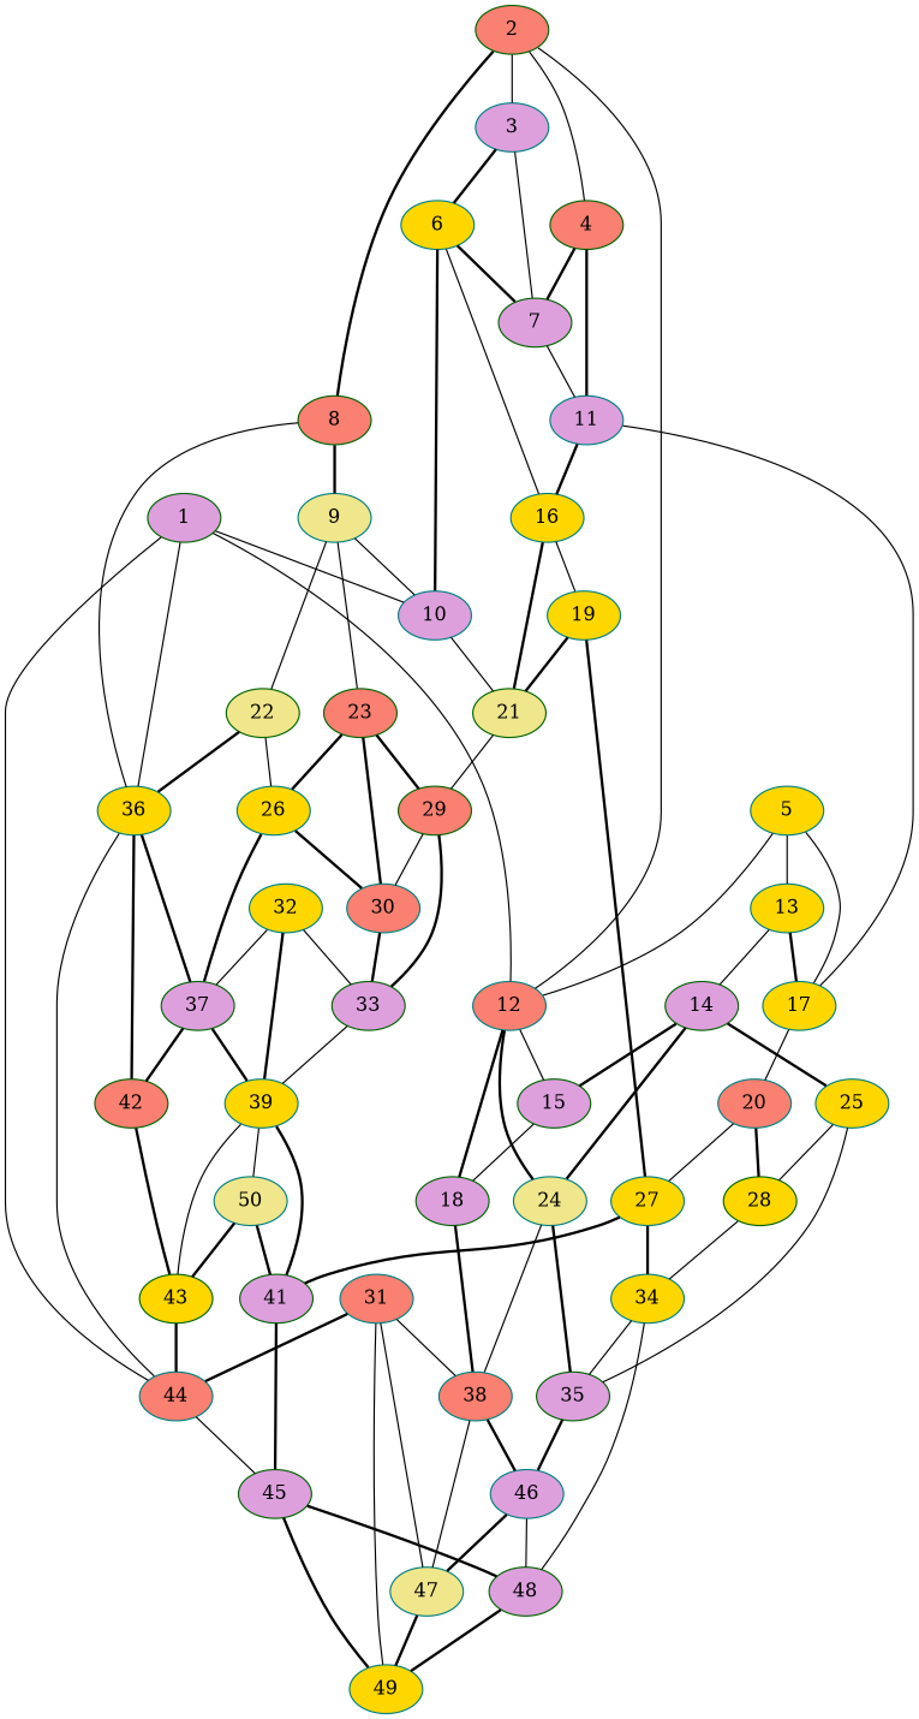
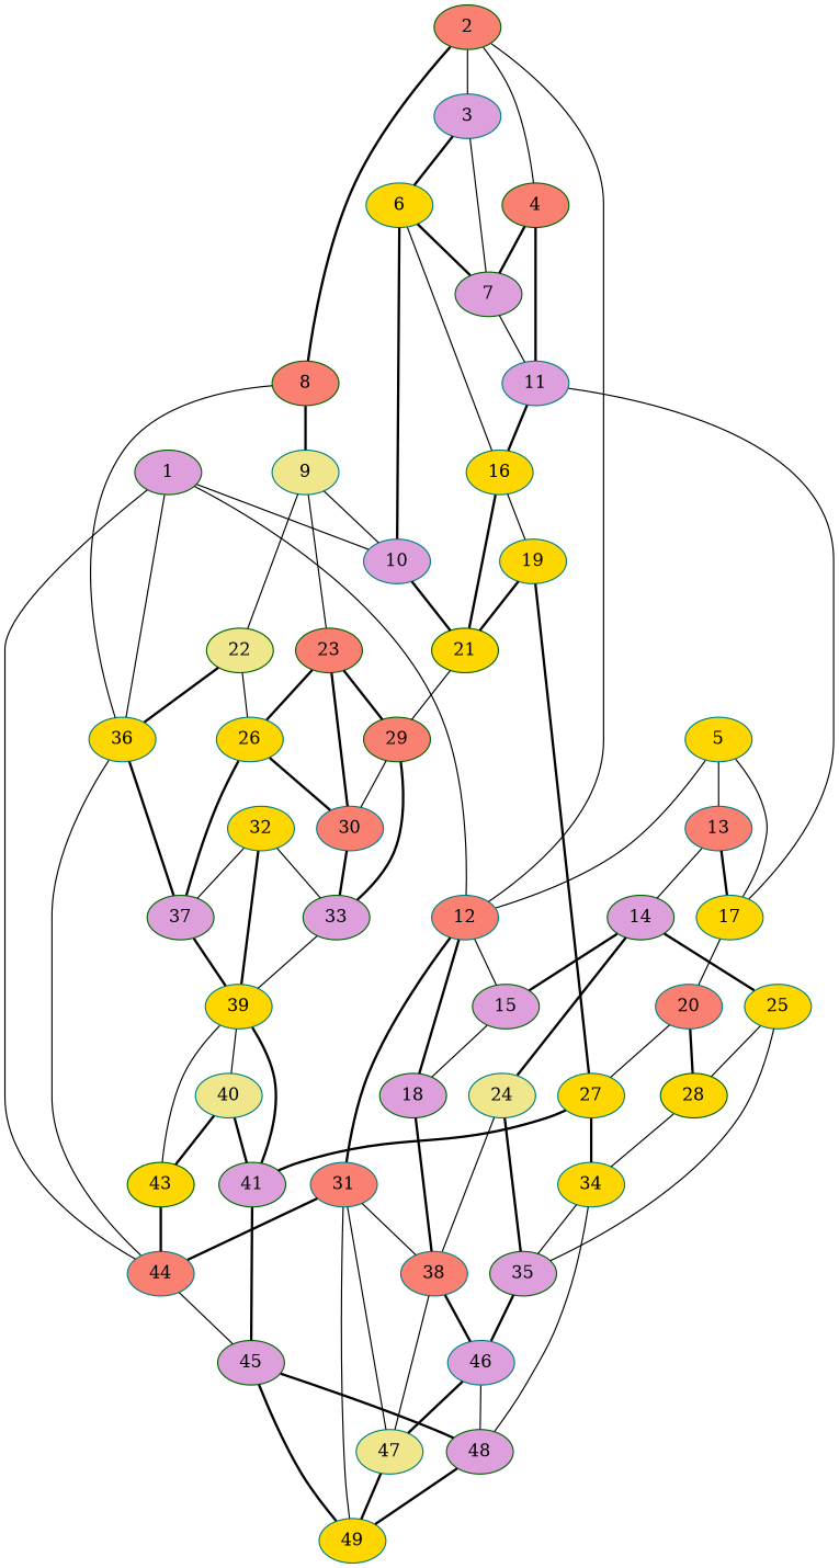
  graph {
    node [color=teal fillcolor=plum style=filled]
    edge [style=bold weight=1.0]
    1 [color=darkgreen]
    12 [fillcolor=salmon]
    36 [fillcolor=gold]
    44 [fillcolor=salmon]
    10
    8 [color=darkgreen fillcolor=salmon]
    9 [fillcolor=khaki]
    15 [color=darkgreen]
    18 [color=darkgreen]
    31 [fillcolor=salmon]
    37 [color=darkgreen]
-   42 [color=darkgreen fillcolor=salmon]
    45 [color=darkgreen]
    2 [color=darkgreen fillcolor=salmon]
    3
    4 [color=darkgreen fillcolor=salmon]
    6 [fillcolor=gold]
    7 [color=darkgreen]
    11
    16 [fillcolor=gold]
    17 [fillcolor=gold]
    5 [fillcolor=gold]
-   13 [fillcolor=gold]
+   13 [fillcolor=salmon]
    14 [color=darkgreen]
    20 [fillcolor=salmon]
-   21 [color=darkgreen fillcolor=khaki]
+   21 [color=darkgreen fillcolor=gold]
    19 [fillcolor=gold]
    22 [color=darkgreen fillcolor=khaki]
    23 [color=darkgreen fillcolor=salmon]
    26 [fillcolor=gold]
    29 [color=darkgreen fillcolor=salmon]
    30 [fillcolor=salmon]
    38 [fillcolor=salmon]
    47 [fillcolor=khaki]
    49 [fillcolor=gold]
    24 [fillcolor=khaki]
    25 [fillcolor=gold]
    35 [color=darkgreen]
    28 [color=darkgreen fillcolor=gold]
    27 [fillcolor=gold]
    46
    34 [fillcolor=gold]
    41 [color=darkgreen]
    33 [color=darkgreen]
    39 [fillcolor=gold]
    48 [color=darkgreen]
    32 [fillcolor=gold]
-   40 [fillcolor=khaki label=50]
+   40 [fillcolor=khaki]
    43 [color=darkgreen fillcolor=gold]
    1 -- 12 [style=solid]
    1 -- 36 [style=solid]
    1 -- 44 [style=solid]
    1 -- 10 [style=solid]
    12 -- 15 [style=solid]
    12 -- 18
-   12 -- 24
+   12 -- 31
    36 -- 44 [style=solid]
    36 -- 37
-   36 -- 42
    44 -- 45 [style=solid]
-   10 -- 21 [style=solid]
+   10 -- 21
    8 -- 36 [style=solid]
    8 -- 9
    9 -- 10 [style=solid]
    9 -- 22 [style=solid]
    9 -- 23 [style=solid]
    15 -- 18 [style=solid]
    18 -- 38
    31 -- 44
    31 -- 38 [style=solid]
    31 -- 47 [style=solid]
    31 -- 49 [style=solid]
-   37 -- 42 [weight=2.0]
    37 -- 39
-   42 -- 43
    45 -- 49
    45 -- 48
    2 -- 12 [style=solid]
    2 -- 8
    2 -- 3 [style=solid weight=2.0]
    2 -- 4 [style=solid]
    3 -- 6
    3 -- 7 [style=solid]
    4 -- 7
    4 -- 11
    6 -- 10
    6 -- 7
    6 -- 16 [style=solid]
    7 -- 11 [style=solid]
    11 -- 16
    11 -- 17 [style=solid]
    16 -- 21
    16 -- 19 [style=solid]
    17 -- 20 [style=solid]
    5 -- 12 [style=solid]
    5 -- 17 [style=solid]
    5 -- 13 [style=solid]
    13 -- 17
    13 -- 14 [style=solid]
    14 -- 15
    14 -- 24
    14 -- 25
    20 -- 28
    20 -- 27 [style=solid]
    21 -- 29 [style=solid]
    19 -- 21
    19 -- 27
    22 -- 36
    22 -- 26 [style=solid]
    23 -- 26
    23 -- 29
    23 -- 30
    26 -- 37
    26 -- 30
    29 -- 30 [style=solid]
    29 -- 33
    30 -- 33
    38 -- 47 [style=solid]
    38 -- 46
    47 -- 49
    24 -- 38 [style=solid]
    24 -- 35
    25 -- 35 [style=solid]
    25 -- 28 [style=solid weight=2.0]
    35 -- 46
    28 -- 34 [style=solid]
    27 -- 34
    27 -- 41
    46 -- 47
    46 -- 48 [style=solid]
    34 -- 35 [style=solid]
    34 -- 48 [style=solid]
    41 -- 45
    33 -- 39 [style=solid]
    39 -- 41
    39 -- 40 [style=solid]
    39 -- 43 [style=solid]
    48 -- 49
    32 -- 37 [style=solid]
    32 -- 33 [style=solid]
    32 -- 39
    40 -- 41
    40 -- 43
    43 -- 44
  }
